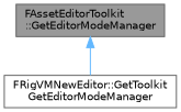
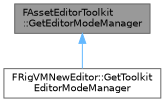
  digraph {
    rankdir=TB
    node [fontname=Helvetica fontsize=10 shape=box style=filled]
    n1 [color=gray40 fillcolor=grey60 fontcolor=black height=0.2 label="FAssetEditorToolkit\l::GetEditorModeManager" width=0.4]
-   n2 [color=grey40 fillcolor=white height=0.2 label="FRigVMNewEditor::GetToolkit\lGetEditorModeManager" width=0.4]
+   n2 [color=grey40 fillcolor=white height=0.2 label="FRigVMNewEditor::GetToolkit\lEditorModeManager" width=0.4]
    n1 -> n2 [color=steelblue1 dir=back fontname=Helvetica fontsize=10 labelfontname=Helvetica labelfontsize=10 style=solid]
  }
